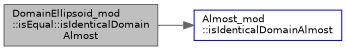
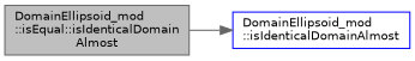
  digraph {
    rankdir=LR
    node [fontname=Helvetica fontsize=10 shape=record style=filled]
    n1 [color=gray40 fillcolor=grey75 fontcolor=black height=0.2 label="DomainEllipsoid_mod\l::isEqual::isIdenticalDomain\lAlmost" width=0.4]
-   n2 [color=blue fillcolor=white height=0.2 label="Almost_mod\l::isIdenticalDomainAlmost" width=0.4]
+   n2 [color=blue fillcolor=white height=0.2 label="DomainEllipsoid_mod\l::isIdenticalDomainAlmost" width=0.4]
    n1 -> n2 [color=gray40 fontname=Helvetica fontsize=10 labelfontname=Helvetica labelfontsize=10 style=solid arrowhead=normal]
  }
